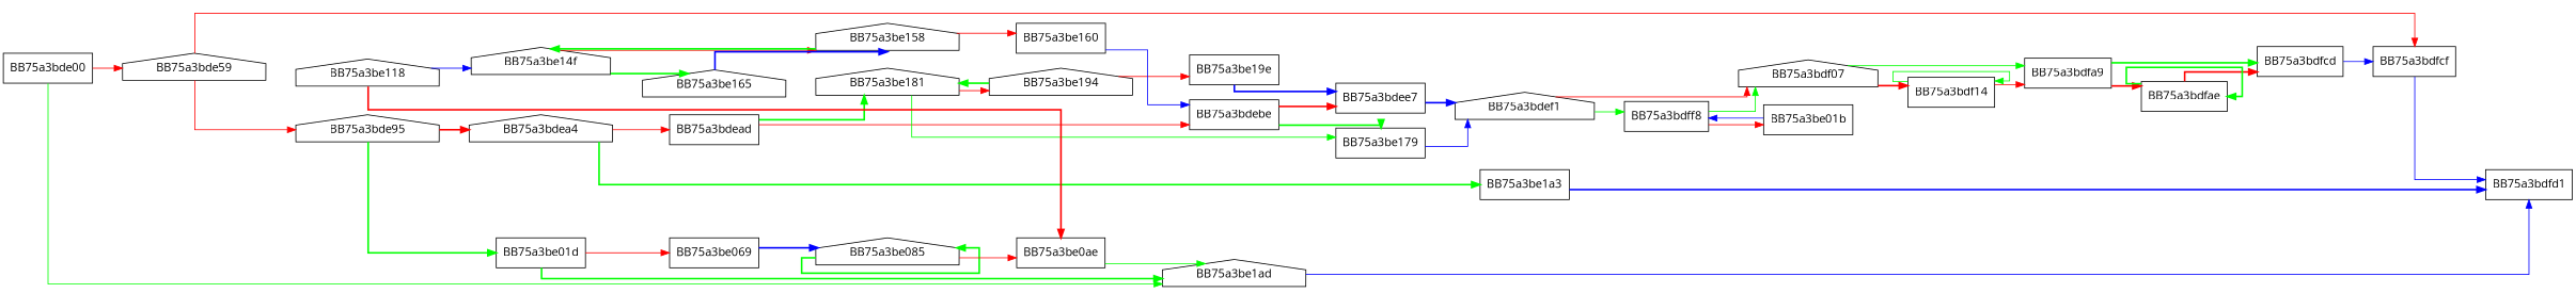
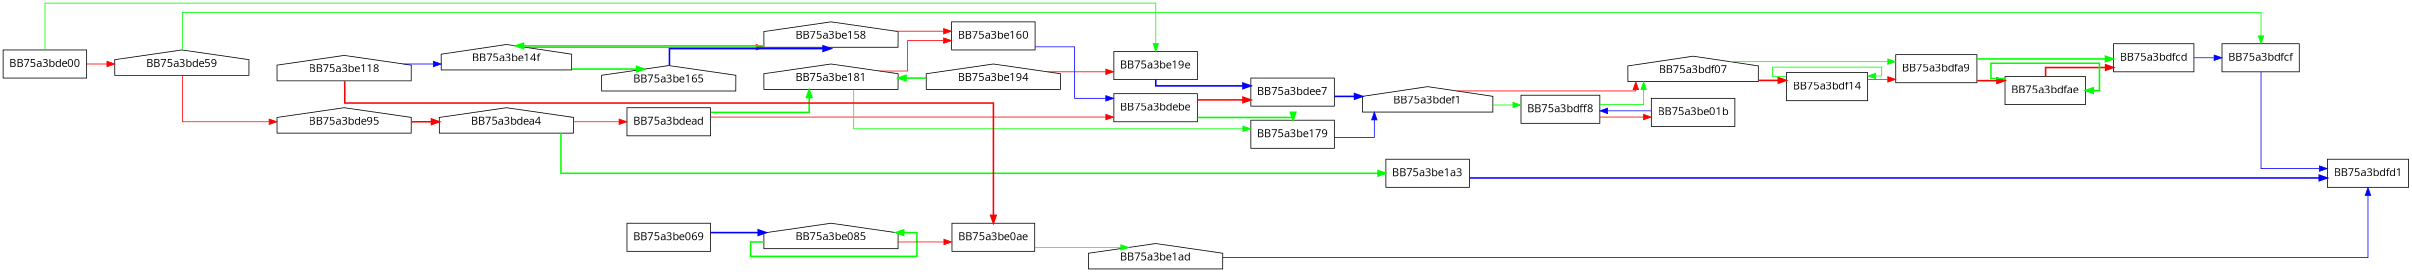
  digraph {
    fontname="Open Sans"
    rankdir=LR
    splines=ortho
    node [fontname="Open Sans" shape=box]
    edge [color=green fontname="Open Sans" style=solid]
    BB75a3be1ad [shape=house]
    BB75a3bde00
    BB75a3bde59 [shape=house]
    BB75a3bdfd1
    BB75a3bdfcf
    BB75a3bde95 [shape=house]
-   BB75a3be01d
    BB75a3bdea4 [shape=house]
    BB75a3be069
    BB75a3be1a3
    BB75a3bdead
    BB75a3be085 [shape=house]
    BB75a3be181 [shape=house]
    BB75a3bdebe
    BB75a3be194 [shape=house]
    BB75a3be179
    BB75a3bdee7
    BB75a3be19e
    BB75a3bdef1 [shape=house]
    BB75a3bdff8
    BB75a3bdf07 [shape=house]
    BB75a3be01b
    BB75a3bdfa9
    BB75a3bdf14
    BB75a3bdfcd
    BB75a3bdfae
    BB75a3be0ae
    BB75a3be118 [shape=house]
    BB75a3be14f [shape=house]
    BB75a3be165 [shape=house]
    BB75a3be158 [shape=house]
    BB75a3be160
    BB75a3be1ad -> BB75a3bdfd1 [color=blue]
-   BB75a3bde00 -> BB75a3be1ad
+   BB75a3bde00 -> BB75a3be19e
    BB75a3bde00 -> BB75a3bde59 [color=red]
-   BB75a3bde59 -> BB75a3bdfcf [color=red]
+   BB75a3bde59 -> BB75a3bdfcf
    BB75a3bde59 -> BB75a3bde95 [color=red]
    BB75a3bdfcf -> BB75a3bdfd1 [color=blue]
-   BB75a3bde95 -> BB75a3be01d [style=bold]
    BB75a3bde95 -> BB75a3bdea4 [color=red style=bold]
-   BB75a3be01d -> BB75a3be1ad [style=bold]
-   BB75a3be01d -> BB75a3be069 [color=red]
    BB75a3bdea4 -> BB75a3be1a3 [style=bold]
    BB75a3bdea4 -> BB75a3bdead [color=red]
    BB75a3be069 -> BB75a3be085 [color=blue style=bold]
    BB75a3be1a3 -> BB75a3bdfd1 [color=blue style=bold]
    BB75a3bdead -> BB75a3be181 [style=bold]
    BB75a3bdead -> BB75a3bdebe [color=red]
    BB75a3be085 -> BB75a3be085 [style=bold]
    BB75a3be085 -> BB75a3be0ae [color=red]
-   BB75a3be181 -> BB75a3be194 [color=red]
+   BB75a3be181 -> BB75a3be160 [color=red]
    BB75a3be181 -> BB75a3be179
    BB75a3bdebe -> BB75a3be179 [style=bold]
    BB75a3bdebe -> BB75a3bdee7 [color=red style=bold]
    BB75a3be194 -> BB75a3be181 [style=bold]
    BB75a3be194 -> BB75a3be19e [color=red]
    BB75a3be179 -> BB75a3bdef1 [color=blue]
    BB75a3bdee7 -> BB75a3bdef1 [color=blue style=bold]
    BB75a3be19e -> BB75a3bdee7 [color=blue style=bold]
    BB75a3bdef1 -> BB75a3bdff8
    BB75a3bdef1 -> BB75a3bdf07 [color=red]
    BB75a3bdff8 -> BB75a3bdf07
    BB75a3bdff8 -> BB75a3be01b [color=red]
    BB75a3bdf07 -> BB75a3bdfa9
    BB75a3bdf07 -> BB75a3bdf14 [color=red style=bold]
    BB75a3be01b -> BB75a3bdff8 [color=blue]
    BB75a3bdfa9 -> BB75a3bdfcd [style=bold]
    BB75a3bdfa9 -> BB75a3bdfae [color=red style=bold]
    BB75a3bdf14 -> BB75a3bdfa9 [color=red]
    BB75a3bdf14 -> BB75a3bdf14
    BB75a3bdfcd -> BB75a3bdfcf [color=blue]
    BB75a3bdfae -> BB75a3bdfcd [color=red style=bold]
    BB75a3bdfae -> BB75a3bdfae [style=bold]
    BB75a3be0ae -> BB75a3be1ad
    BB75a3be118 -> BB75a3be0ae [color=red style=bold]
    BB75a3be118 -> BB75a3be14f [color=blue]
    BB75a3be14f -> BB75a3be165 [style=bold]
    BB75a3be14f -> BB75a3be158 [color=red]
    BB75a3be165 -> BB75a3be158 [color=blue style=bold]
    BB75a3be158 -> BB75a3be14f [style=bold]
    BB75a3be158 -> BB75a3be160 [color=red]
    BB75a3be160 -> BB75a3bdebe [color=blue]
  }
